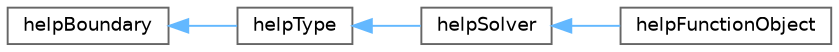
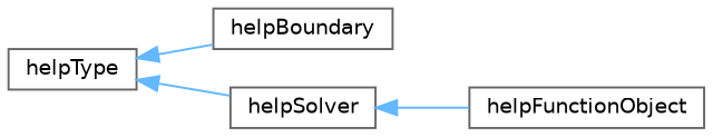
  digraph {
    rankdir=LR
    node [color=grey40 fillcolor=white fontname=Helvetica fontsize=10 shape=box style=filled]
    edge [color=steelblue1 dir=back fontname=Helvetica fontsize=10 labelfontname=Helvetica labelfontsize=10 style=solid]
    n1 [height=0.2 label=helpType width=0.4]
    n2 [height=0.2 label=helpBoundary width=0.4]
    n3 [height=0.2 label=helpSolver width=0.4]
    n4 [height=0.2 label=helpFunctionObject width=0.4]
-   n2 -> n1
+   n1 -> n2
    n1 -> n3
    n3 -> n4
  }
